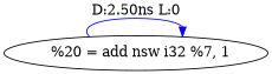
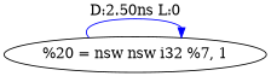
  digraph {
    rankdir=LR
-   n1 [label="  %20 = add nsw i32 %7, 1"]
+   n1 [label="%20 = nsw nsw i32 %7, 1"]
    n1 -> n1 [color=blue label="D:2.50ns L:0"]
  }
